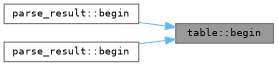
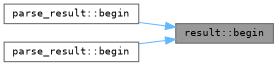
  digraph {
    rankdir=RL
    fontname="DejaVu Sans Mono"
    node [color=grey40 fillcolor=white fontname="DejaVu Sans Mono" fontsize=10 shape=box style=filled]
    edge [color=steelblue1 dir=back fontname="DejaVu Sans Mono" fontsize=10 labelfontname=Helvetica labelfontsize=10 style=solid]
-   n1 [color=gray40 fillcolor=grey60 fontcolor=black height=0.2 label="table::begin" width=0.4]
+   n1 [color=gray40 fillcolor=grey60 fontcolor=black height=0.2 label="result::begin" width=0.4]
    n2 [height=0.2 label="parse_result::begin" width=0.4]
    n3 [height=0.2 label="parse_result::begin" width=0.4]
    n1 -> n2
    n1 -> n3
  }
